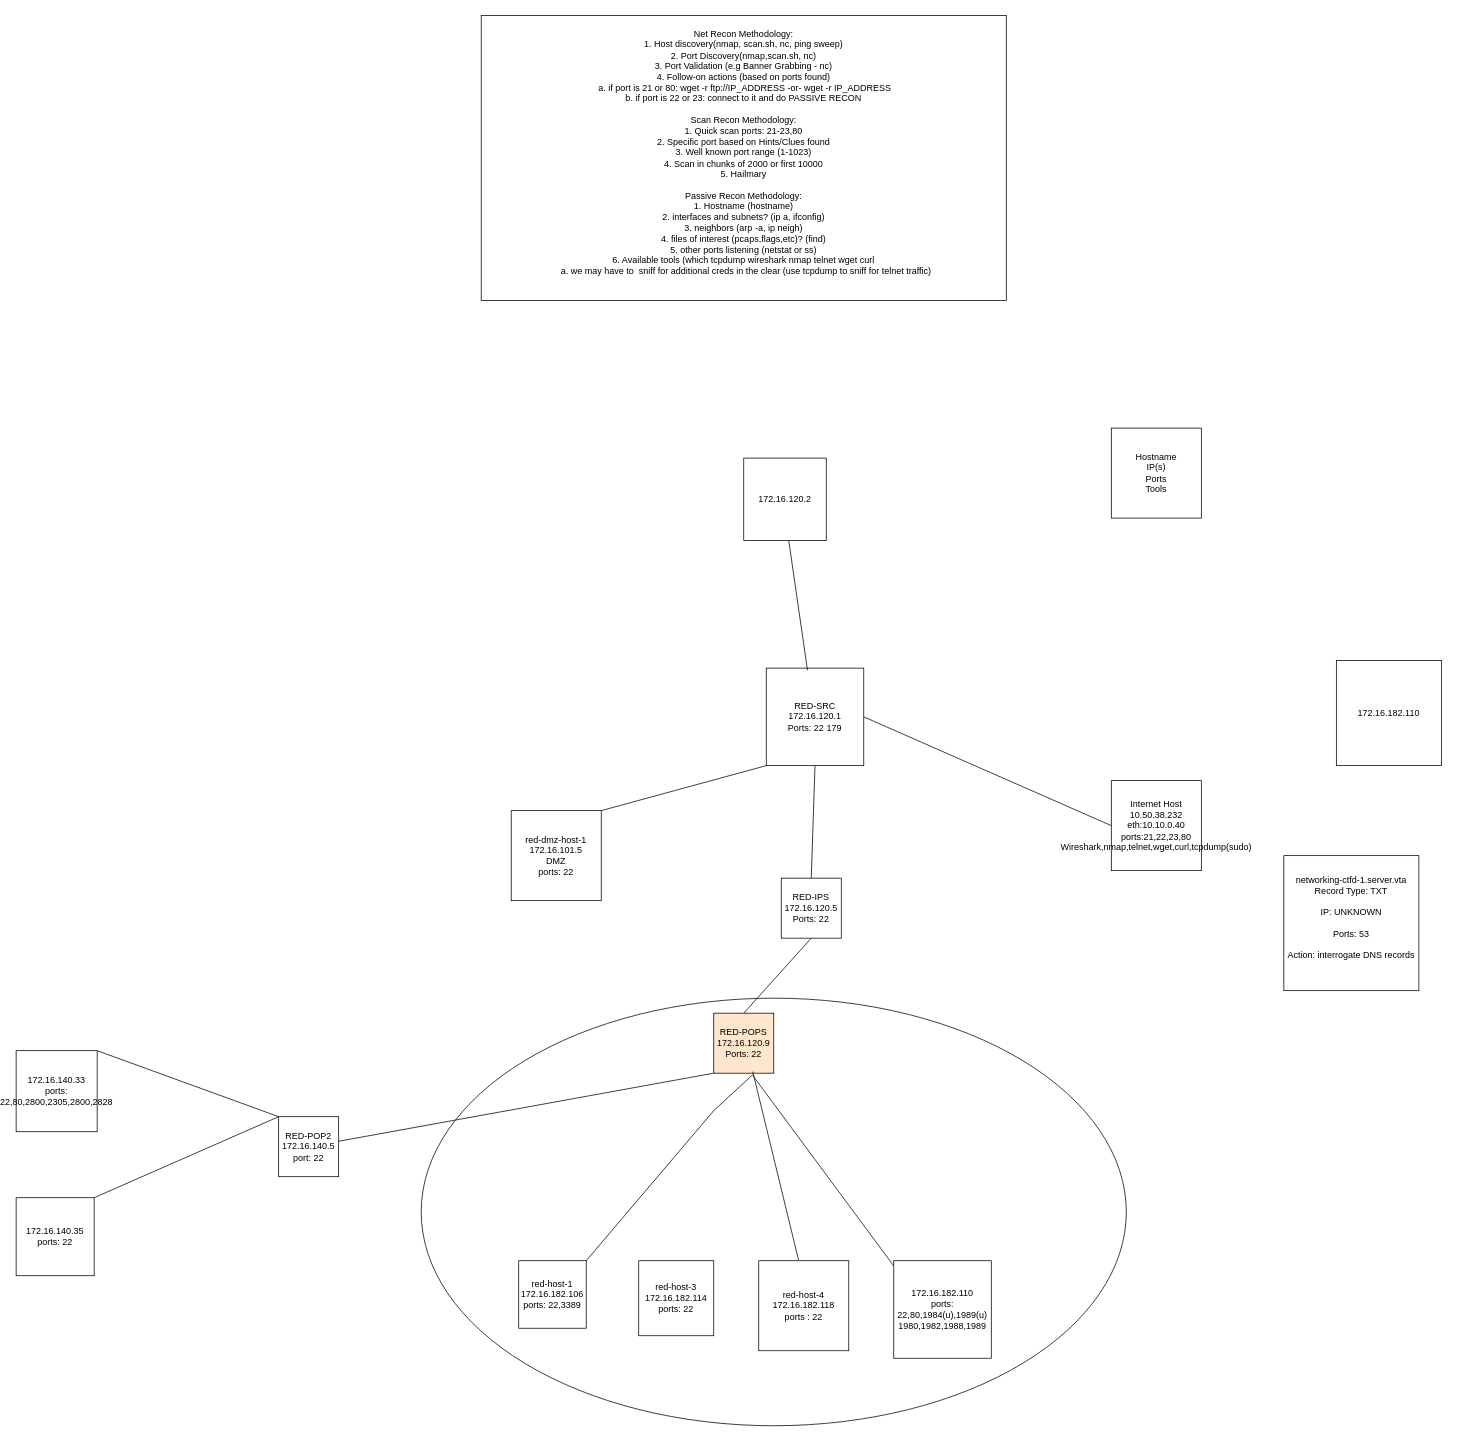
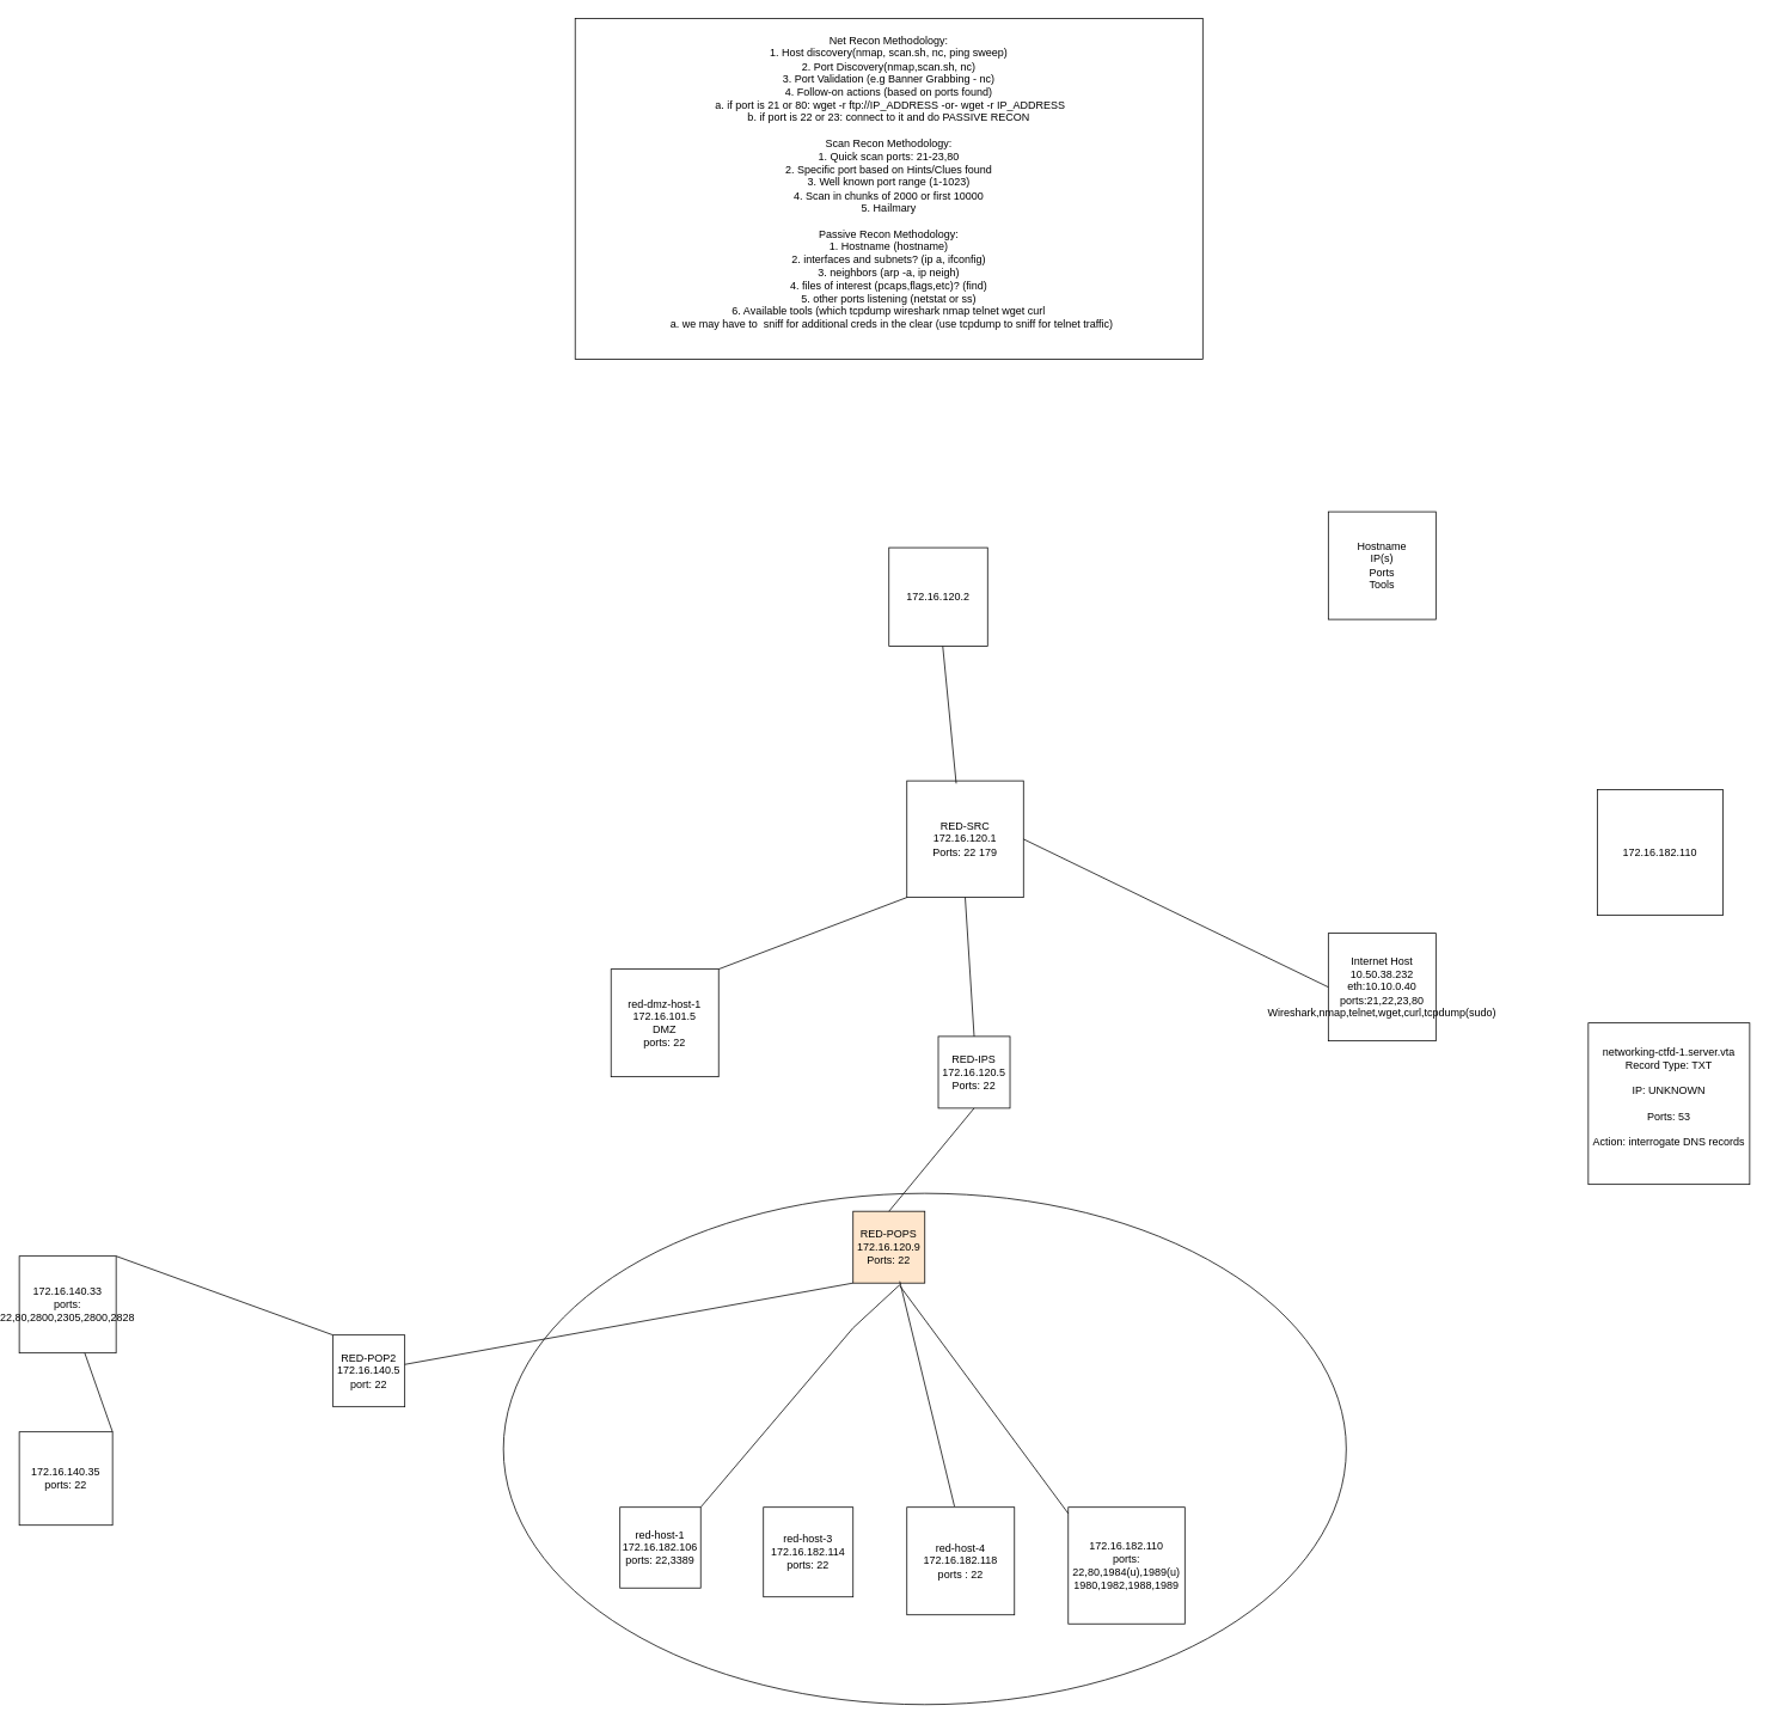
  <mxCell id="0" />
  <mxCell id="1" parent="0" />
  <mxCell id="2" value="" style="ellipse;whiteSpace=wrap;html=1;fillColor=none;" vertex="1" parent="1"><mxGeometry x="560" y="1330" width="940" height="570" as="geometry" /></mxCell>
  <mxCell id="3" value="&lt;div&gt;Internet Host&lt;/div&gt;&lt;div&gt;10.50.38.232&lt;br&gt;&lt;/div&gt;&lt;div&gt;eth:10.10.0.40&lt;/div&gt;&lt;div&gt;ports:21,22,23,80&lt;/div&gt;&lt;div&gt;Wireshark,nmap,telnet,wget,curl,tcpdump(sudo)&lt;br&gt;&lt;/div&gt;" style="whiteSpace=wrap;html=1;aspect=fixed;rotation=0;" parent="1" vertex="1"><mxGeometry x="1480" y="1040" width="120" height="120" as="geometry" /></mxCell>
  <mxCell id="4" value="&lt;div&gt;Hostname&lt;/div&gt;&lt;div&gt;IP(s)&lt;/div&gt;&lt;div&gt;Ports&lt;/div&gt;&lt;div&gt;Tools&lt;br&gt;&lt;/div&gt;" style="whiteSpace=wrap;html=1;aspect=fixed;rotation=0;" vertex="1" parent="1"><mxGeometry x="1480" y="570" width="120" height="120" as="geometry" /></mxCell>
  <mxCell id="5" value="&lt;div&gt;Net Recon Methodology:&lt;/div&gt;&lt;div&gt;1. Host discovery(nmap, scan.sh, nc, ping sweep)&lt;/div&gt;&lt;div&gt;2. Port Discovery(nmap,scan.sh, nc)&lt;/div&gt;&lt;div&gt;3. Port Validation (e.g Banner Grabbing - nc)&lt;/div&gt;&lt;div&gt;4. Follow-on actions (based on ports found)&lt;/div&gt;&lt;div&gt;&lt;span style=&quot;white-space: pre;&quot;&gt; &lt;/span&gt;a. if port is 21 or 80: wget -r ftp://IP_ADDRESS -or- wget -r IP_ADDRESS&lt;/div&gt;&lt;div&gt;b. if port is 22 or 23: connect to it and do PASSIVE RECON&lt;/div&gt;&lt;div&gt;&lt;br&gt;&lt;/div&gt;&lt;div&gt;Scan Recon Methodology:&lt;/div&gt;&lt;div&gt;1. Quick scan ports: 21-23,80&lt;/div&gt;&lt;div&gt;2. Specific port based on Hints/Clues found&lt;/div&gt;&lt;div&gt;3. Well known port range (1-1023)&lt;/div&gt;&lt;div&gt;4. Scan in chunks of 2000 or first 10000&lt;/div&gt;&lt;div&gt;5. Hailmary&lt;br&gt;&lt;/div&gt;&lt;div&gt;&lt;br&gt;&lt;/div&gt;&lt;div&gt;Passive Recon Methodology:&lt;/div&gt;&lt;div&gt;1. Hostname (hostname)&lt;/div&gt;&lt;div&gt;2. interfaces and subnets? (ip a, ifconfig)&lt;/div&gt;&lt;div&gt;3. neighbors (arp -a, ip neigh)&lt;br&gt;&lt;/div&gt;&lt;div&gt;4. files of interest (pcaps,flags,etc)? (find)&lt;/div&gt;&lt;div&gt;5. other ports listening (netstat or ss)&lt;/div&gt;&lt;div&gt;6. Available tools (which tcpdump wireshark nmap telnet wget curl&lt;/div&gt;&lt;div&gt;&amp;nbsp; a. we may have to&amp;nbsp; sniff for additional creds in the clear (use tcpdump to sniff for telnet traffic)&lt;/div&gt;&lt;div&gt;&lt;br&gt;&lt;/div&gt;" style="rounded=0;whiteSpace=wrap;html=1;" vertex="1" parent="1"><mxGeometry x="640" y="20" width="700" height="380" as="geometry" /></mxCell>
  <mxCell id="6" value="172.16.182.110" style="whiteSpace=wrap;html=1;aspect=fixed;" vertex="1" parent="1"><mxGeometry x="1780" y="880" width="140" height="140" as="geometry" /></mxCell>
- <mxCell id="7" value="&lt;div&gt;networking-ctfd-1.server.vta&lt;/div&gt;&lt;div&gt;Record Type: TXT&lt;br&gt;&lt;br/&gt;IP: UNKNOWN&lt;br&gt;&lt;br/&gt;Ports: 53&lt;br&gt;&lt;br/&gt;Action: interrogate DNS records&lt;/div&gt;&lt;div&gt;&lt;br&gt;&lt;/div&gt;" style="whiteSpace=wrap;html=1;aspect=fixed;" vertex="1" parent="1"><mxGeometry x="1710" y="1140" width="180" height="180" as="geometry" /></mxCell>
+ <mxCell id="7" value="&lt;div&gt;networking-ctfd-1.server.vta&lt;/div&gt;&lt;div&gt;Record Type: TXT&lt;br&gt;&lt;br/&gt;IP: UNKNOWN&lt;br&gt;&lt;br/&gt;Ports: 53&lt;br&gt;&lt;br/&gt;Action: interrogate DNS records&lt;/div&gt;&lt;div&gt;&lt;br&gt;&lt;/div&gt;" style="whiteSpace=wrap;html=1;aspect=fixed;" vertex="1" parent="1"><mxGeometry x="1770" y="1140" width="180" height="180" as="geometry" /></mxCell>
  <mxCell id="8" value="&lt;div&gt;red-dmz-host-1&lt;/div&gt;&lt;div&gt;172.16.101.5&lt;/div&gt;&lt;div&gt;DMZ&lt;/div&gt;&lt;div&gt;ports: 22&lt;br&gt;&lt;/div&gt;" style="whiteSpace=wrap;html=1;aspect=fixed;" vertex="1" parent="1"><mxGeometry x="680" y="1080" width="120" height="120" as="geometry" /></mxCell>
- <mxCell id="9" value="&lt;div&gt;RED-SRC&lt;/div&gt;&lt;div&gt;172.16.120.1&lt;/div&gt;Ports: 22 179" style="whiteSpace=wrap;html=1;aspect=fixed;" vertex="1" parent="1"><mxGeometry x="1020" y="890" width="130" height="130" as="geometry" /></mxCell>
+ <mxCell id="9" value="&lt;div&gt;RED-SRC&lt;/div&gt;&lt;div&gt;172.16.120.1&lt;/div&gt;Ports: 22 179" style="whiteSpace=wrap;html=1;aspect=fixed;" vertex="1" parent="1"><mxGeometry x="1010" y="870" width="130" height="130" as="geometry" /></mxCell>
  <mxCell id="10" value="" style="endArrow=none;html=1;rounded=0;exitX=1;exitY=0.5;exitDx=0;exitDy=0;entryX=0;entryY=0.5;entryDx=0;entryDy=0;" edge="1" parent="1" source="9" target="3"><mxGeometry width="50" height="50" relative="1" as="geometry"><mxPoint x="1410" y="1150" as="sourcePoint" /><mxPoint x="1460" y="1100" as="targetPoint" /></mxGeometry></mxCell>
  <mxCell id="11" value="172.16.120.2" style="whiteSpace=wrap;html=1;aspect=fixed;" vertex="1" parent="1"><mxGeometry x="990" y="610" width="110" height="110" as="geometry" /></mxCell>
  <mxCell id="12" value="&lt;div&gt;172.16.182.110&lt;/div&gt;&lt;div&gt;ports: 22,80,1984(u),1989(u)&lt;/div&gt;&lt;div&gt;1980,1982,1988,1989&lt;br&gt;&lt;/div&gt;" style="whiteSpace=wrap;html=1;aspect=fixed;" vertex="1" parent="1"><mxGeometry x="1190" y="1680" width="130" height="130" as="geometry" /></mxCell>
- <mxCell id="13" value="&lt;div&gt;RED-IPS&lt;/div&gt;&lt;div&gt;172.16.120.5&lt;/div&gt;&lt;div&gt;Ports: 22&lt;br&gt;&lt;/div&gt;" style="whiteSpace=wrap;html=1;aspect=fixed;" vertex="1" parent="1"><mxGeometry x="1040" y="1170" width="80" height="80" as="geometry" /></mxCell>
+ <mxCell id="13" value="&lt;div&gt;RED-IPS&lt;/div&gt;&lt;div&gt;172.16.120.5&lt;/div&gt;&lt;div&gt;Ports: 22&lt;br&gt;&lt;/div&gt;" style="whiteSpace=wrap;html=1;aspect=fixed;" vertex="1" parent="1"><mxGeometry x="1045" y="1155" width="80" height="80" as="geometry" /></mxCell>
  <mxCell id="14" value="&lt;div&gt;RED-POPS&lt;br&gt;&lt;/div&gt;&lt;div&gt;172.16.120.9&lt;/div&gt;&lt;div&gt;Ports: 22&lt;br&gt;&lt;/div&gt;" style="whiteSpace=wrap;html=1;aspect=fixed;fillColor=#ffe6cc;" vertex="1" parent="1"><mxGeometry x="950" y="1350" width="80" height="80" as="geometry" /></mxCell>
  <mxCell id="15" value="" style="endArrow=none;html=1;rounded=0;entryX=0.5;entryY=1;entryDx=0;entryDy=0;exitX=0.5;exitY=0;exitDx=0;exitDy=0;" edge="1" parent="1" source="13" target="9"><mxGeometry width="50" height="50" relative="1" as="geometry"><mxPoint x="980" y="1100" as="sourcePoint" /><mxPoint x="1030" y="1050" as="targetPoint" /></mxGeometry></mxCell>
  <mxCell id="16" value="" style="endArrow=none;html=1;rounded=0;entryX=0.5;entryY=1;entryDx=0;entryDy=0;exitX=0.5;exitY=0;exitDx=0;exitDy=0;" edge="1" parent="1" source="14" target="13"><mxGeometry width="50" height="50" relative="1" as="geometry"><mxPoint x="970" y="1310" as="sourcePoint" /><mxPoint x="1020" y="1260" as="targetPoint" /></mxGeometry></mxCell>
  <mxCell id="17" value="" style="endArrow=none;html=1;rounded=0;entryX=0;entryY=1;entryDx=0;entryDy=0;" edge="1" parent="1" target="9"><mxGeometry width="50" height="50" relative="1" as="geometry"><mxPoint x="800" y="1080" as="sourcePoint" /><mxPoint x="850" y="1030" as="targetPoint" /></mxGeometry></mxCell>
  <mxCell id="18" value="" style="endArrow=none;html=1;rounded=0;exitX=0.423;exitY=0.023;exitDx=0;exitDy=0;exitPerimeter=0;" edge="1" parent="1" source="9"><mxGeometry width="50" height="50" relative="1" as="geometry"><mxPoint x="940" y="890" as="sourcePoint" /><mxPoint x="1050" y="720" as="targetPoint" /></mxGeometry></mxCell>
  <mxCell id="19" value="&lt;div&gt;red-host-1&lt;br&gt;&lt;/div&gt;&lt;div&gt;172.16.182.106&lt;/div&gt;&lt;div&gt;ports: 22,3389&lt;br&gt;&lt;/div&gt;" style="whiteSpace=wrap;html=1;aspect=fixed;" vertex="1" parent="1"><mxGeometry x="690" y="1680" width="90" height="90" as="geometry" /></mxCell>
  <mxCell id="20" value="&lt;div&gt;red-host-3&lt;br&gt;&lt;/div&gt;&lt;div&gt;172.16.182.114&lt;/div&gt;&lt;div&gt;ports: 22&lt;br&gt;&lt;/div&gt;" style="whiteSpace=wrap;html=1;aspect=fixed;" vertex="1" parent="1"><mxGeometry x="850" y="1680" width="100" height="100" as="geometry" /></mxCell>
  <mxCell id="21" value="&lt;div&gt;red-host-4&lt;br&gt;&lt;/div&gt;&lt;div&gt;172.16.182.118&lt;/div&gt;&lt;div&gt;ports : 22&lt;br&gt;&lt;/div&gt;" style="whiteSpace=wrap;html=1;aspect=fixed;" vertex="1" parent="1"><mxGeometry x="1010" y="1680" width="120" height="120" as="geometry" /></mxCell>
  <mxCell id="22" value="" style="endArrow=none;html=1;rounded=0;entryX=0.65;entryY=1.025;entryDx=0;entryDy=0;entryPerimeter=0;exitX=1;exitY=0;exitDx=0;exitDy=0;" edge="1" parent="1" source="19" target="14"><mxGeometry width="50" height="50" relative="1" as="geometry"><mxPoint x="780" y="1450" as="sourcePoint" /><mxPoint x="830" y="1400" as="targetPoint" /><Array as="points"><mxPoint x="950" y="1480" /></Array></mxGeometry></mxCell>
  <mxCell id="23" value="" style="endArrow=none;html=1;rounded=0;entryX=0.65;entryY=0.975;entryDx=0;entryDy=0;entryPerimeter=0;exitX=0.442;exitY=-0.008;exitDx=0;exitDy=0;exitPerimeter=0;" edge="1" parent="1" source="21" target="14"><mxGeometry width="50" height="50" relative="1" as="geometry"><mxPoint x="1040" y="1570" as="sourcePoint" /><mxPoint x="1090" y="1520" as="targetPoint" /></mxGeometry></mxCell>
  <mxCell id="24" value="" style="endArrow=none;html=1;rounded=0;exitX=0.65;exitY=1.038;exitDx=0;exitDy=0;exitPerimeter=0;entryX=0;entryY=0.054;entryDx=0;entryDy=0;entryPerimeter=0;" edge="1" parent="1" source="14" target="12"><mxGeometry width="50" height="50" relative="1" as="geometry"><mxPoint x="1000" y="1440" as="sourcePoint" /><mxPoint x="1080" y="1360" as="targetPoint" /></mxGeometry></mxCell>
  <mxCell id="25" value="&lt;div&gt;RED-POP2&lt;br&gt;&lt;/div&gt;&lt;div&gt;172.16.140.5&lt;/div&gt;&lt;div&gt;port: 22&lt;br&gt;&lt;/div&gt;" style="whiteSpace=wrap;html=1;aspect=fixed;" vertex="1" parent="1"><mxGeometry x="370" y="1488" width="80" height="80" as="geometry" /></mxCell>
  <mxCell id="26" value="" style="endArrow=none;html=1;rounded=0;entryX=0;entryY=1;entryDx=0;entryDy=0;" edge="1" parent="1" source="25" target="14"><mxGeometry width="50" height="50" relative="1" as="geometry"><mxPoint x="450" y="1490" as="sourcePoint" /><mxPoint x="500" y="1440" as="targetPoint" /></mxGeometry></mxCell>
  <mxCell id="27" value="" style="endArrow=none;html=1;rounded=0;entryX=0;entryY=0;entryDx=0;entryDy=0;exitX=1;exitY=0;exitDx=0;exitDy=0;" edge="1" parent="1" source="28" target="25"><mxGeometry width="50" height="50" relative="1" as="geometry"><mxPoint x="140" y="1410" as="sourcePoint" /><mxPoint x="-20" y="1340" as="targetPoint" /></mxGeometry></mxCell>
  <mxCell id="28" value="&lt;div&gt;172.16.140.33&lt;/div&gt;&lt;div&gt;ports: 22,80,2800,2305,2800,2828&lt;br&gt;&lt;/div&gt;" style="whiteSpace=wrap;html=1;aspect=fixed;" vertex="1" parent="1"><mxGeometry x="20" y="1400" width="108" height="108" as="geometry" /></mxCell>
  <mxCell id="29" value="&lt;div&gt;172.16.140.35&lt;/div&gt;&lt;div&gt;ports: 22&lt;br&gt;&lt;/div&gt;" style="whiteSpace=wrap;html=1;aspect=fixed;" vertex="1" parent="1"><mxGeometry x="20" y="1596" width="104" height="104" as="geometry" /></mxCell>
- <mxCell id="30" value="" style="endArrow=none;html=1;rounded=0;entryX=0;entryY=0;entryDx=0;entryDy=0;exitX=1;exitY=0;exitDx=0;exitDy=0;" edge="1" parent="1" source="29" target="25"><mxGeometry width="50" height="50" relative="1" as="geometry"><mxPoint x="250" y="1610" as="sourcePoint" /><mxPoint x="300" y="1560" as="targetPoint" /></mxGeometry></mxCell>
+ <mxCell id="30" value="" style="endArrow=none;html=1;rounded=0;exitX=1;exitY=0;exitDx=0;exitDy=0;" edge="1" parent="1" source="29" target="28"><mxGeometry width="50" height="50" relative="1" as="geometry"><mxPoint x="250" y="1610" as="sourcePoint" /><mxPoint x="300" y="1560" as="targetPoint" /></mxGeometry></mxCell>
